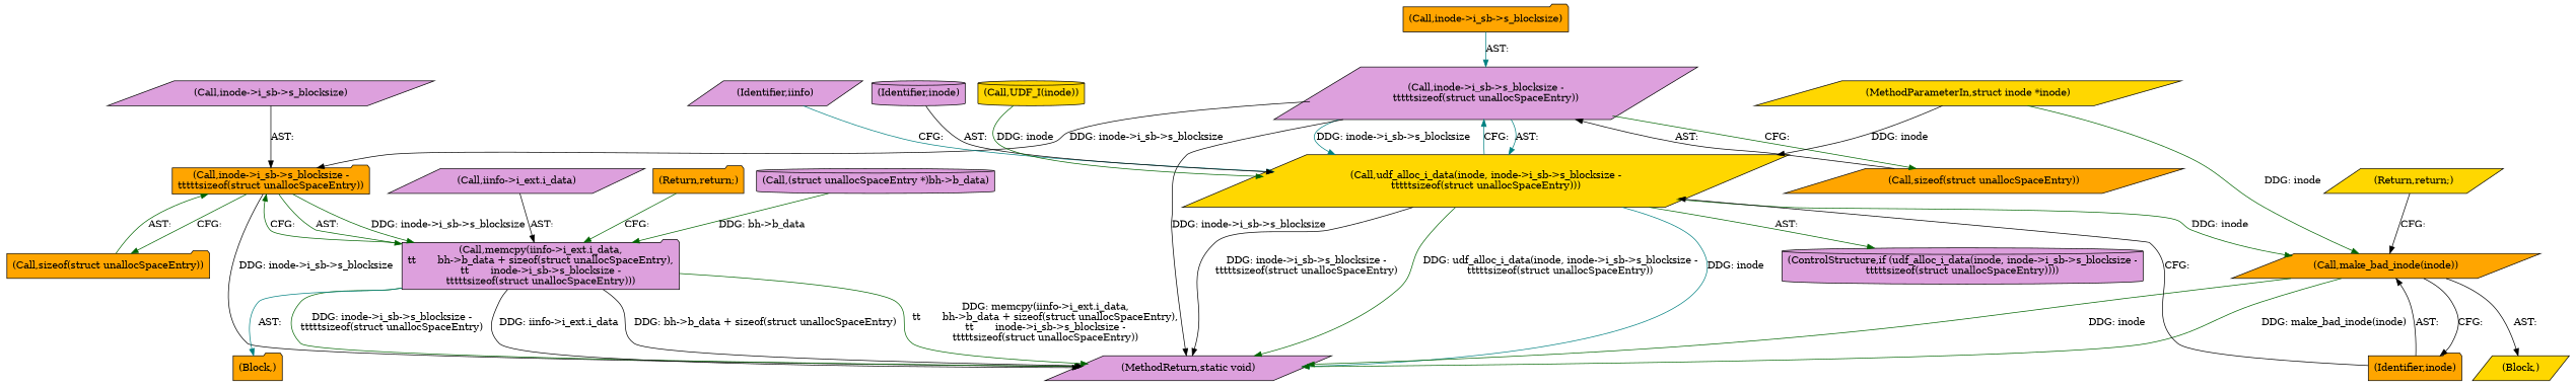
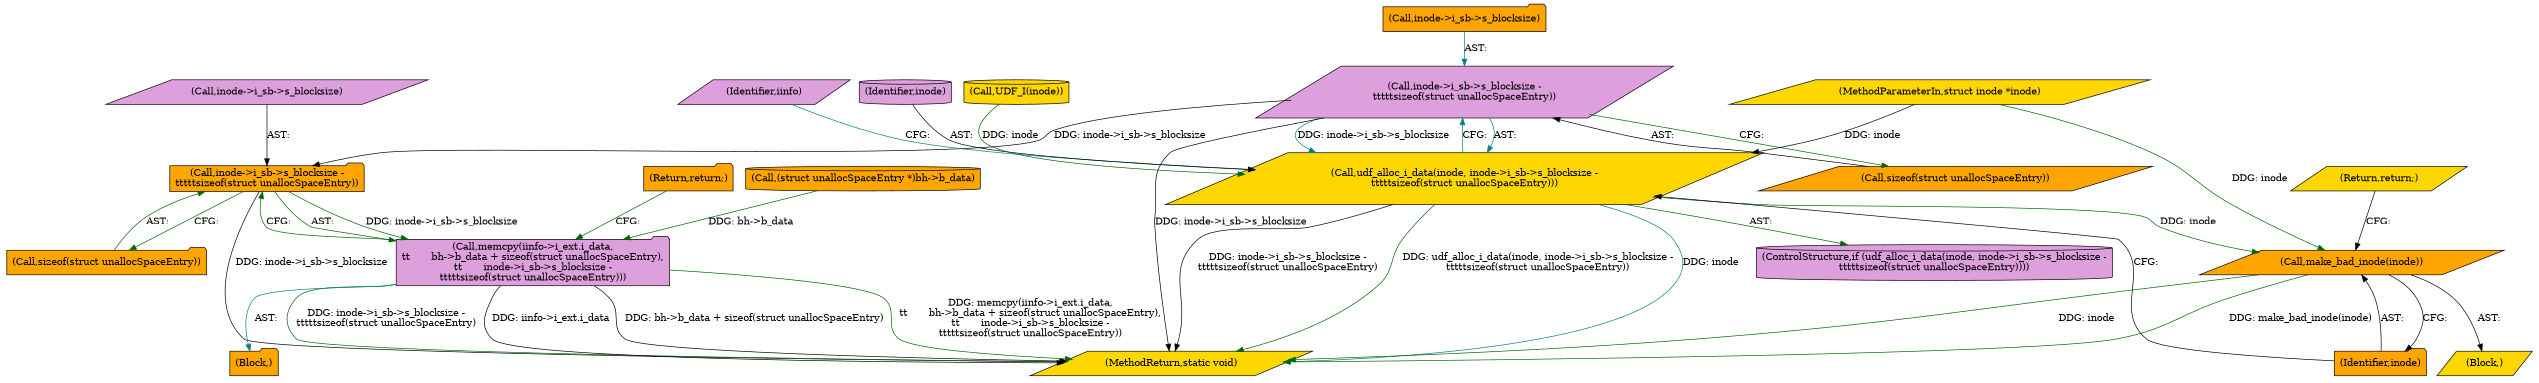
  digraph {
    node [fillcolor=orange shape=parallelogram style=filled]
    edge [color=darkgreen]
    n1 [fillcolor=plum label="(Call,inode->i_sb->s_blocksize -\n\t\t\t\t\tsizeof(struct unallocSpaceEntry))"]
    n2 [fillcolor=gold label="(Call,udf_alloc_i_data(inode, inode->i_sb->s_blocksize -\n\t\t\t\t\tsizeof(struct unallocSpaceEntry)))"]
    n3 [label="(Call,inode->i_sb->s_blocksize -\n\t\t\t\t\tsizeof(struct unallocSpaceEntry))" shape=folder]
-   n4 [fillcolor=plum label="(MethodReturn,static void)"]
+   n4 [fillcolor=gold label="(MethodReturn,static void)"]
    n5 [label="(Call,sizeof(struct unallocSpaceEntry))"]
    n6 [label="(Call,make_bad_inode(inode))"]
    n7 [fillcolor=plum label="(ControlStructure,if (udf_alloc_i_data(inode, inode->i_sb->s_blocksize -\n\t\t\t\t\tsizeof(struct unallocSpaceEntry))))" shape=cylinder]
    n8 [fillcolor=plum label="(Call,memcpy(iinfo->i_ext.i_data,\n\t\t       bh->b_data + sizeof(struct unallocSpaceEntry),\n\t\t       inode->i_sb->s_blocksize -\n\t\t\t\t\tsizeof(struct unallocSpaceEntry)))" shape=folder]
    n9 [label="(Call,sizeof(struct unallocSpaceEntry))" shape=folder]
    n10 [label="(Identifier,inode)" shape=folder]
    n11 [fillcolor=gold label="(Block,)"]
    n12 [label="(Block,)" shape=folder]
-   n13 [fillcolor=plum label="(Call,(struct unallocSpaceEntry *)bh->b_data)" shape=cylinder]
+   n13 [label="(Call,(struct unallocSpaceEntry *)bh->b_data)" shape=cylinder]
    n14 [fillcolor=plum label="(Identifier,iinfo)"]
    n15 [fillcolor=plum label="(Identifier,inode)" shape=cylinder]
    n16 [fillcolor=gold label="(Call,UDF_I(inode))" shape=cylinder]
    n17 [fillcolor=plum label="(Call,inode->i_sb->s_blocksize)"]
-   n18 [fillcolor=plum label="(Call,iinfo->i_ext.i_data)"]
    n19 [label="(Call,inode->i_sb->s_blocksize)" shape=folder]
    n20 [fillcolor=gold label="(MethodParameterIn,struct inode *inode)"]
    n21 [label="(Return,return;)" shape=folder]
    n22 [fillcolor=gold label="(Return,return;)"]
    n1 -> n2 [color=teal label="AST: "]
    n1 -> n2 [color=teal label="DDG: inode->i_sb->s_blocksize"]
    n1 -> n3 [color=black label="DDG: inode->i_sb->s_blocksize"]
    n1 -> n4 [color=black label="DDG: inode->i_sb->s_blocksize"]
    n1 -> n5 [label="CFG: "]
    n2 -> n1 [color=teal label="CFG: "]
    n2 -> n4 [color=black label="DDG: inode->i_sb->s_blocksize -\n\t\t\t\t\tsizeof(struct unallocSpaceEntry)"]
    n2 -> n4 [label="DDG: udf_alloc_i_data(inode, inode->i_sb->s_blocksize -\n\t\t\t\t\tsizeof(struct unallocSpaceEntry))"]
    n2 -> n4 [color=teal label="DDG: inode"]
    n2 -> n6 [label="DDG: inode"]
    n2 -> n7 [label="AST: "]
    n3 -> n4 [color=black label="DDG: inode->i_sb->s_blocksize"]
    n3 -> n8 [label="AST: "]
    n3 -> n8 [label="DDG: inode->i_sb->s_blocksize"]
    n3 -> n9 [label="CFG: "]
    n5 -> n1 [color=black label="AST: "]
    n6 -> n4 [label="DDG: inode"]
    n6 -> n4 [label="DDG: make_bad_inode(inode)"]
    n6 -> n10 [color=black label="CFG: "]
    n6 -> n11 [color=black label="AST: "]
    n8 -> n3 [label="CFG: "]
    n8 -> n4 [label="DDG: inode->i_sb->s_blocksize -\n\t\t\t\t\tsizeof(struct unallocSpaceEntry)"]
    n8 -> n4 [color=black label="DDG: iinfo->i_ext.i_data"]
    n8 -> n4 [color=black label="DDG: bh->b_data + sizeof(struct unallocSpaceEntry)"]
    n8 -> n4 [label="DDG: memcpy(iinfo->i_ext.i_data,\n\t\t       bh->b_data + sizeof(struct unallocSpaceEntry),\n\t\t       inode->i_sb->s_blocksize -\n\t\t\t\t\tsizeof(struct unallocSpaceEntry))"]
    n8 -> n12 [color=teal label="AST: "]
    n9 -> n3 [label="AST: "]
    n10 -> n2 [color=black label="CFG: "]
    n10 -> n6 [color=black label="AST: "]
    n13 -> n8 [label="DDG: bh->b_data"]
    n14 -> n2 [color=teal label="CFG: "]
    n15 -> n2 [color=black label="AST: "]
    n16 -> n2 [label="DDG: inode"]
    n17 -> n3 [color=black label="AST: "]
-   n18 -> n8 [color=black label="AST: "]
    n19 -> n1 [color=teal label="AST: "]
    n20 -> n2 [color=black label="DDG: inode"]
    n20 -> n6 [label="DDG: inode"]
    n21 -> n8 [label="CFG: "]
    n22 -> n6 [color=black label="CFG: "]
  }
